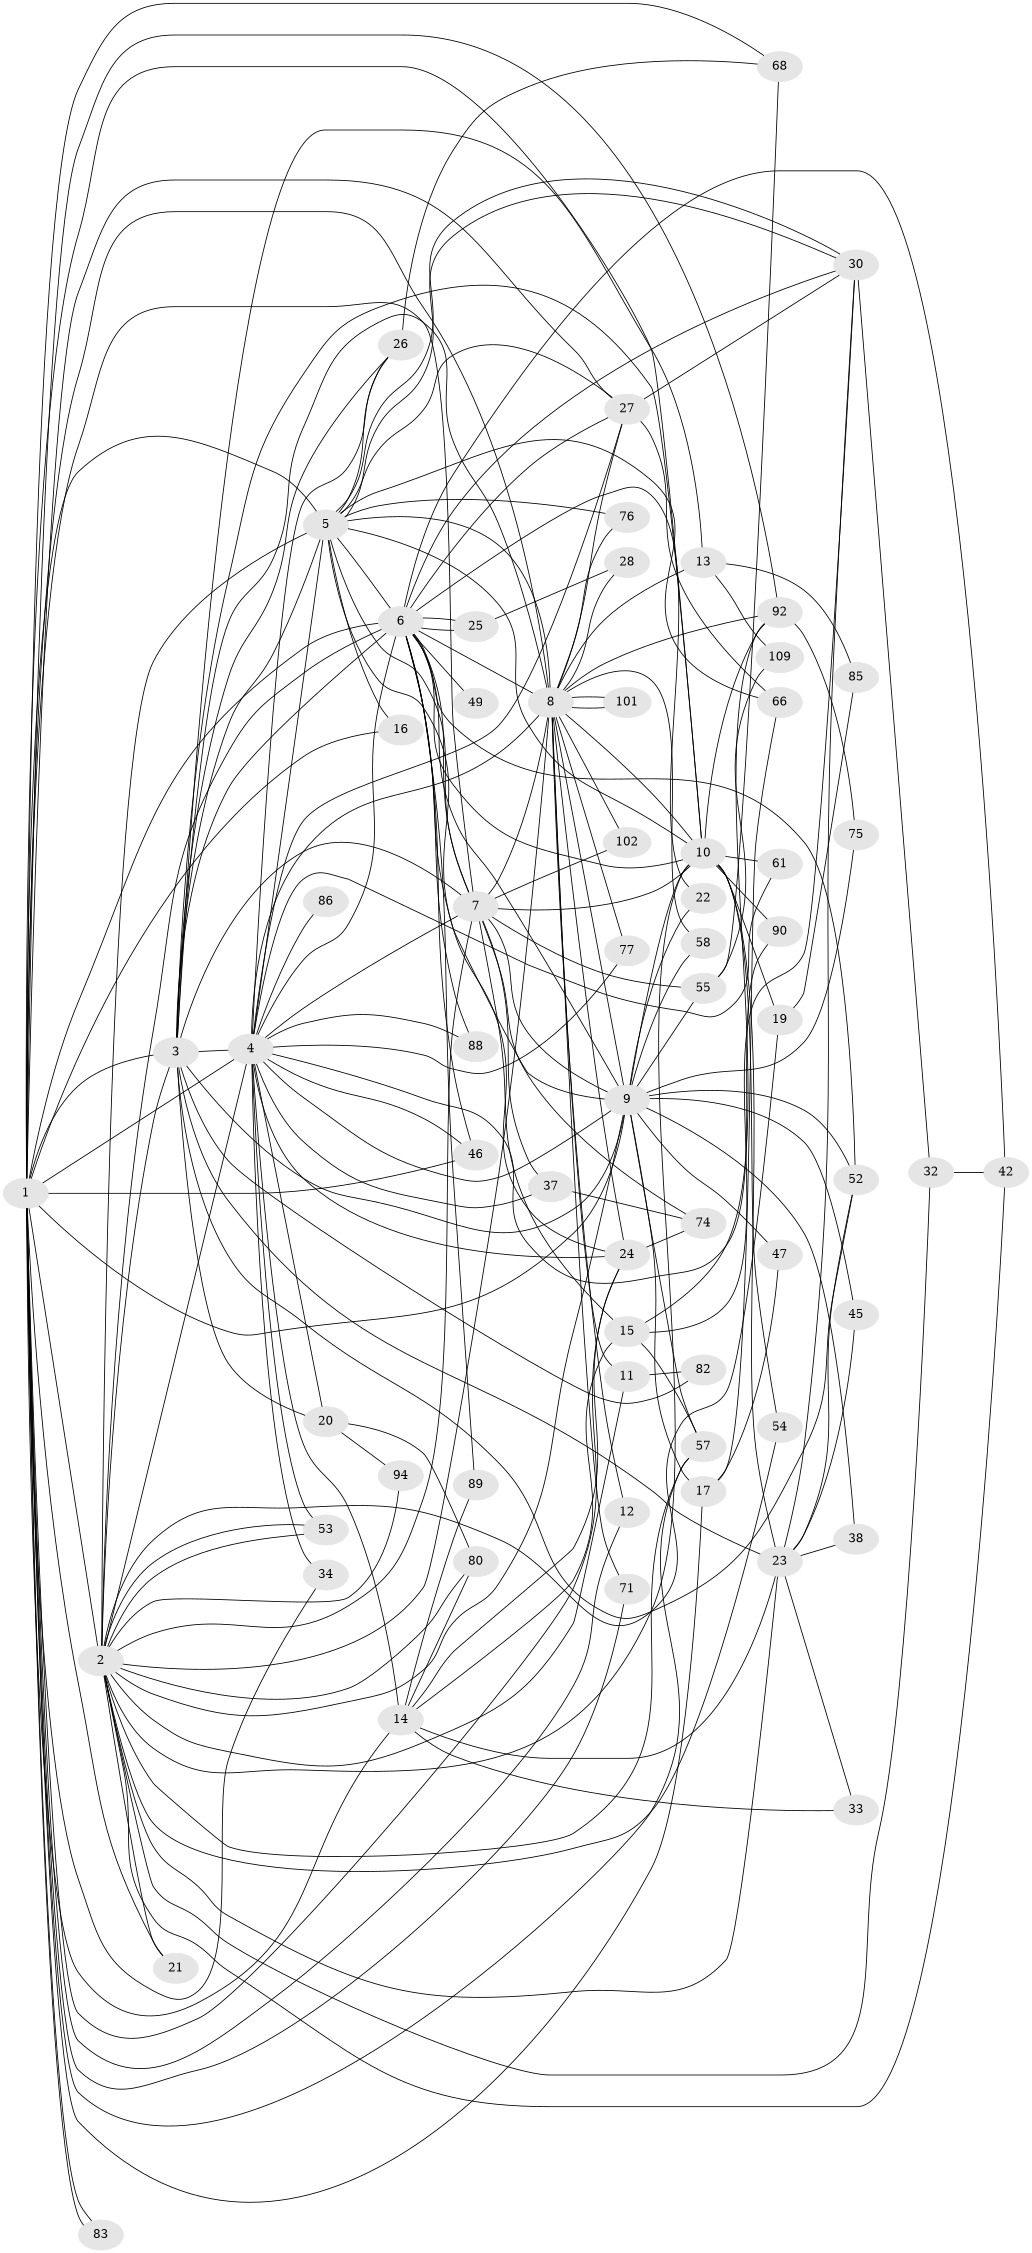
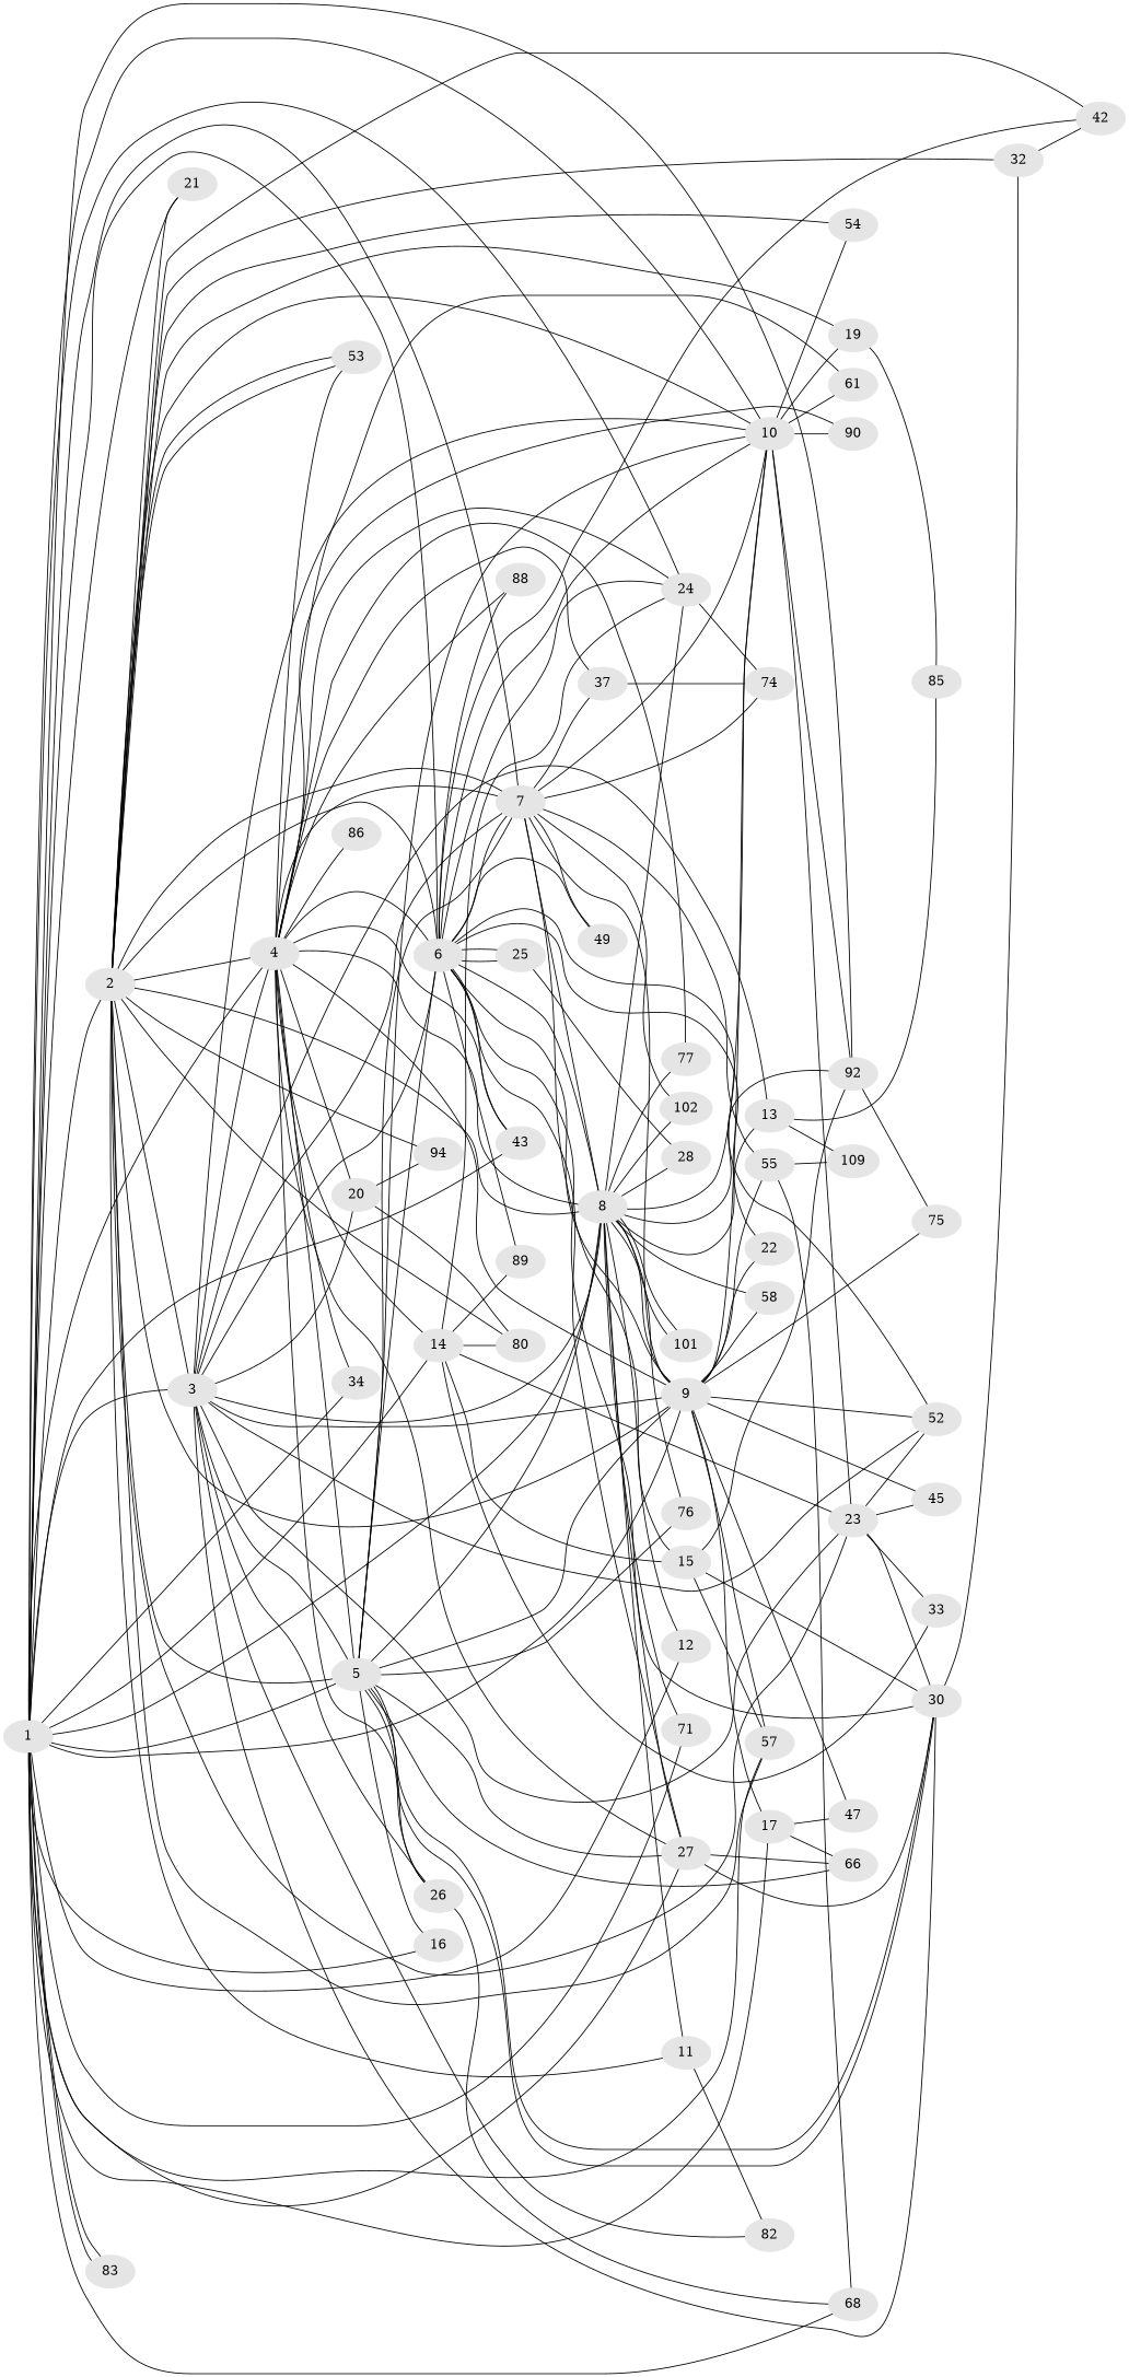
  graph {
    rankdir=LR
    node [color=gray90 style=filled]
    2 [super="+36+51"]
    3
    4 [super="+63"]
    5 [super="+35+87+56+72"]
    6
    7
    8 [super="+44+70"]
    9
    10
    21
    57 [super="+79+65"]
    11
    19
    23 [super="+111+96+31"]
    32
    42 [super="+92"]
    53 [super="+64"]
    54
    80 [super="+94"]
    n20 [label=94]
    1
    12
    14
    16
    24 [super="+104+29+48"]
    27 [super="+40+39"]
    34
-   43 [super="+97" label=46]
+   43 [super="+97"]
    n29 [label=92 super="+81"]
    68
    71
    83
    17
    13
    20
    26 [super="+60+73"]
    30 [super="+110+59+50+37"]
    52 [super="+93"]
    82 [super="+99"]
    61
    n41 [label=37]
    77
    86
    88
    90
    66
    76
    22
    25 [super="+107+105"]
    49
    89
    15
    55
    74
    102
    28
    58
    101
-   38
    45
    47
    75
    33
    85
    109
    2 -- 3
    2 -- 4
    2 -- 5
    2 -- 6
    2 -- 7
    2 -- 8 [weight=2]
    2 -- 9 [weight=2]
    2 -- 10 [weight=2]
    2 -- 21
    2 -- 57
    2 -- 11
    2 -- 19
    2 -- 23
    2 -- 32
    2 -- 42
    2 -- 53
    2 -- 53
    2 -- 54
    2 -- 80
    2 -- n20
    3 -- 4
    3 -- 5
    3 -- 6
    3 -- 7
    3 -- 8
    3 -- 9
    3 -- 10
    3 -- 23
    3 -- 13
    3 -- 20
    3 -- 26
+   3 -- 30
    3 -- 52
    3 -- 82 [weight=2]
    4 -- 5 [weight=2]
    4 -- 6
    4 -- 7
    4 -- 8
    4 -- 9 [weight=2]
    4 -- 53
    4 -- 14
    4 -- 24
    4 -- 27 [weight=2]
    4 -- 34
    4 -- 43
    4 -- 20
    4 -- 26
    4 -- 61
    4 -- n41
    4 -- 77
    4 -- 86 [weight=2]
    4 -- 88
    4 -- 90
    5 -- 6
    5 -- 7
    5 -- 8 [weight=5]
    5 -- 9 [weight=2]
    5 -- 10
    5 -- 16
    5 -- 27
    5 -- 26
    5 -- 30
    5 -- 30
    5 -- 66
    5 -- 76
    6 -- 7
    6 -- 8 [weight=2]
    6 -- 9
    6 -- 10
    6 -- 42
    6 -- 24
    6 -- 27
    6 -- 43
    6 -- 30 [weight=2]
    6 -- 52
    6 -- 88
    6 -- 22
    6 -- 25 [weight=2]
    6 -- 25
    6 -- 49
    6 -- 89
    7 -- 8
    7 -- 9
    7 -- 10
    7 -- n41
+   7 -- 49
    7 -- 15
    7 -- 55
    7 -- 74
    7 -- 102
    8 -- 9
    8 -- 10
    8 -- 11
    8 -- 12
    8 -- 24
    8 -- 27
    8 -- n29
    8 -- 71
    8 -- 13
    8 -- 77
    8 -- 76
    8 -- 102
    8 -- 28
    8 -- 58
    8 -- 101
    8 -- 101
    9 -- 10
    9 -- 57
    9 -- 17
    9 -- 52
    9 -- 22
    9 -- 55
    9 -- 58
-   9 -- 38
    9 -- 45
    9 -- 47
    9 -- 75
    10 -- 19
    10 -- 23 [weight=2]
    10 -- 54
    10 -- n29
    10 -- 61
    10 -- 90
    11 -- 82
    19 -- 85
    23 -- 30
    23 -- 52
-   23 -- 38
    23 -- 45
    23 -- 33
    32 -- 42
    1 -- 2
    1 -- 3
    1 -- 4
    1 -- 5 [weight=2]
    1 -- 6
    1 -- 7
    1 -- 8
    1 -- 9
    1 -- 10
    1 -- 21
    1 -- 57
    1 -- 12
    1 -- 14
    1 -- 16
    1 -- 24
    1 -- 27
    1 -- 34
    1 -- 43
    1 -- n29
    1 -- 68
    1 -- 71
    1 -- 83
    1 -- 83
    1 -- 17
    14 -- 23
    14 -- 80
    14 -- 24
    14 -- 89
    14 -- 15
    14 -- 33
    24 -- 74
    27 -- 30
    27 -- 66
    n29 -- 75
    17 -- 66
    17 -- 47
    13 -- 85
    13 -- 109
    20 -- 80
    20 -- n20
    26 -- 68
    30 -- 32
    n41 -- 74
    25 -- 28
    15 -- 57
    15 -- n29
    15 -- 30
    55 -- 68
    55 -- 109
  }
